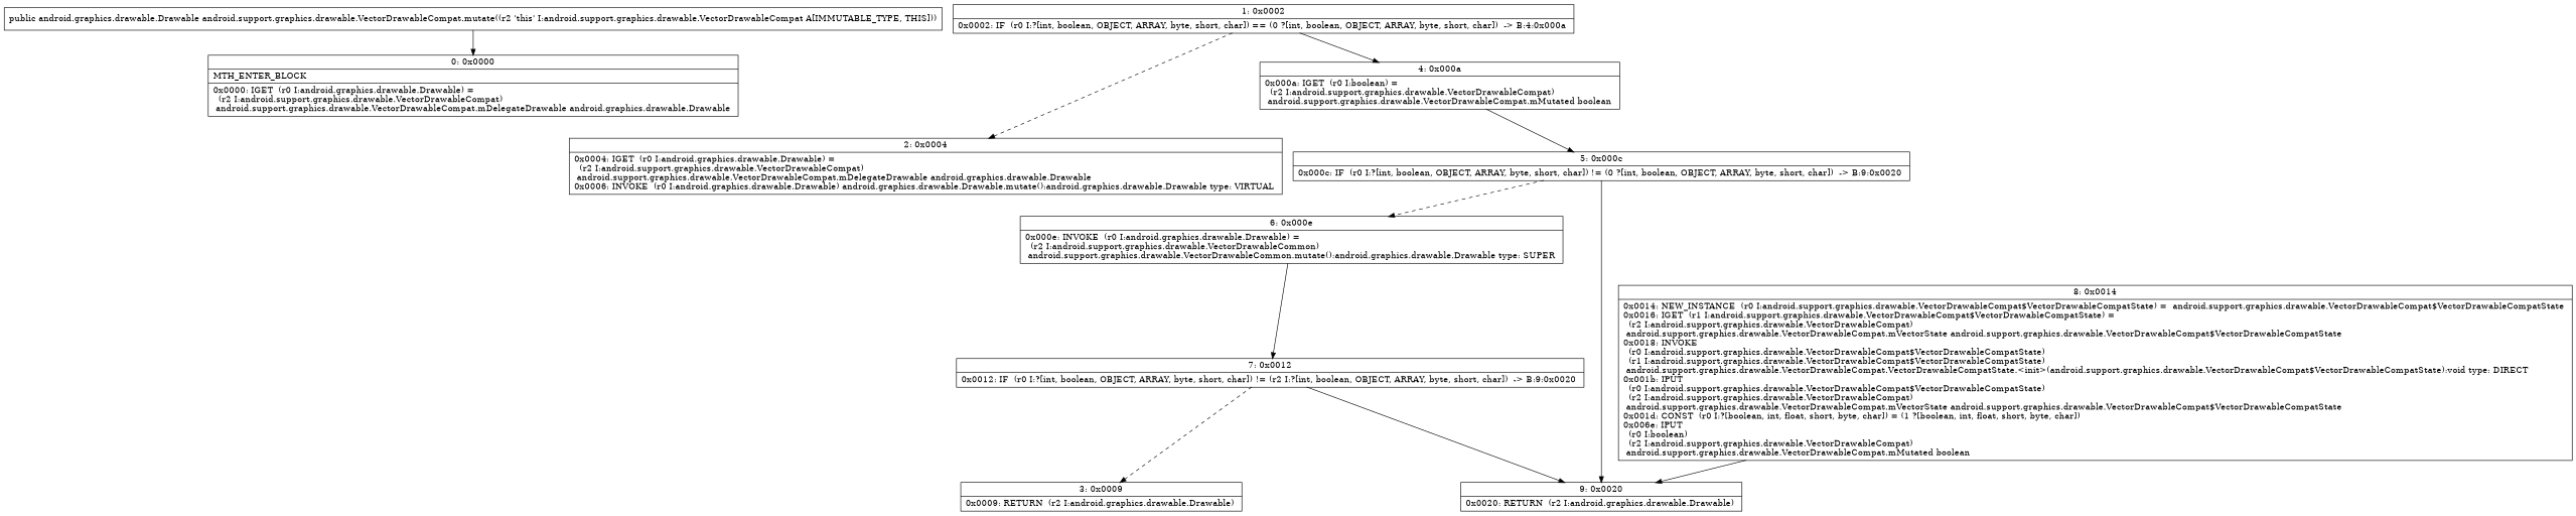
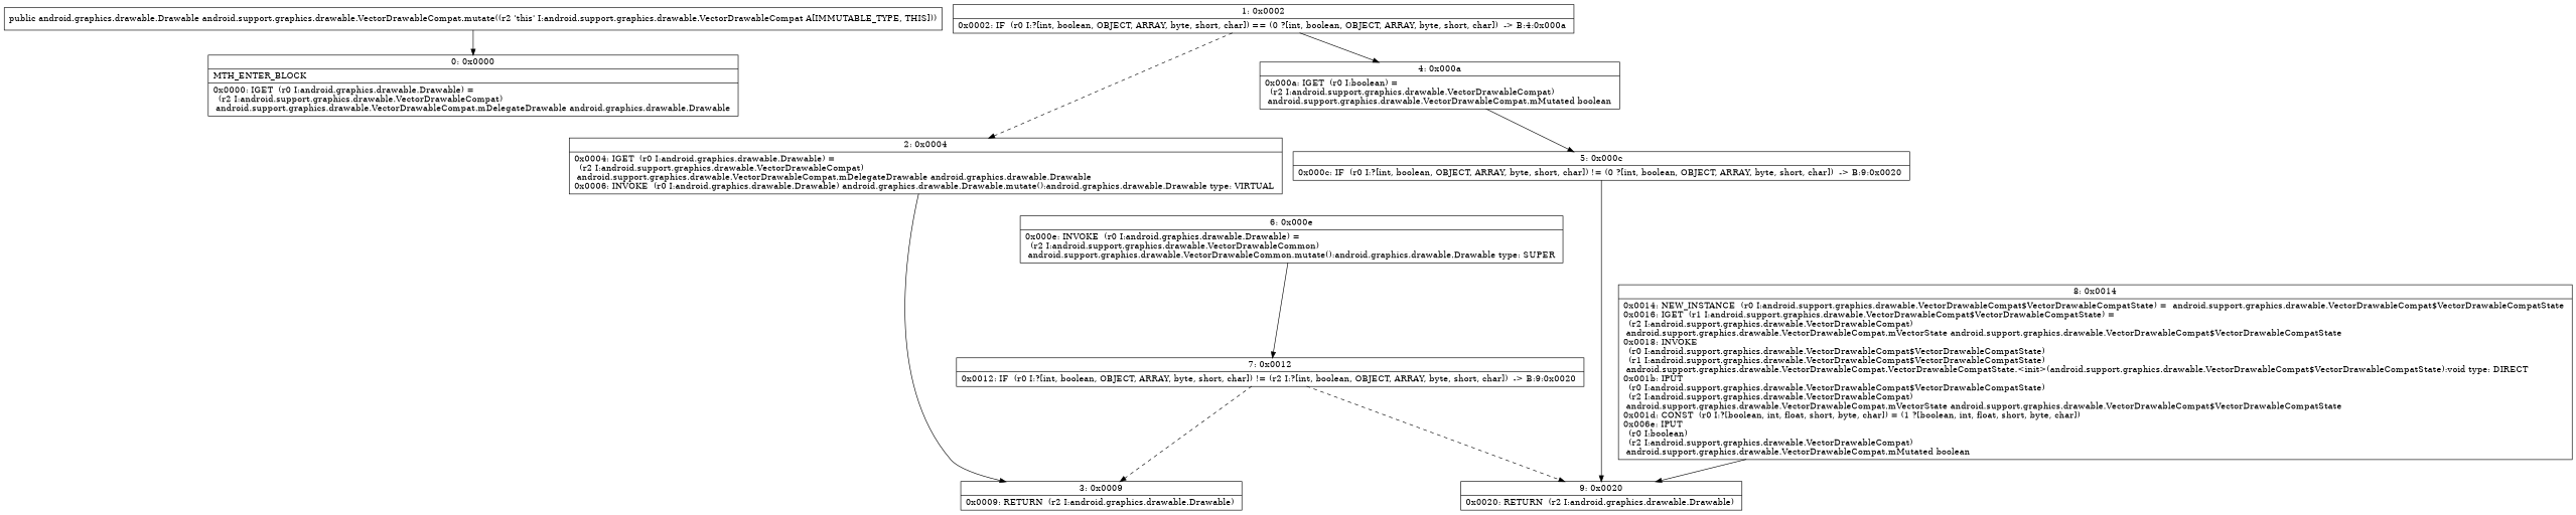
  digraph {
    node [shape=record]
    n1 [label="{0\:\ 0x0000|MTH_ENTER_BLOCK\l|0x0000: IGET  (r0 I:android.graphics.drawable.Drawable) = \l  (r2 I:android.support.graphics.drawable.VectorDrawableCompat)\l android.support.graphics.drawable.VectorDrawableCompat.mDelegateDrawable android.graphics.drawable.Drawable \l}"]
    n2 [label="{1\:\ 0x0002|0x0002: IF  (r0 I:?[int, boolean, OBJECT, ARRAY, byte, short, char]) == (0 ?[int, boolean, OBJECT, ARRAY, byte, short, char])  \-\> B:4:0x000a \l}"]
    n3 [label="{2\:\ 0x0004|0x0004: IGET  (r0 I:android.graphics.drawable.Drawable) = \l  (r2 I:android.support.graphics.drawable.VectorDrawableCompat)\l android.support.graphics.drawable.VectorDrawableCompat.mDelegateDrawable android.graphics.drawable.Drawable \l0x0006: INVOKE  (r0 I:android.graphics.drawable.Drawable) android.graphics.drawable.Drawable.mutate():android.graphics.drawable.Drawable type: VIRTUAL \l}"]
    n4 [label="{4\:\ 0x000a|0x000a: IGET  (r0 I:boolean) = \l  (r2 I:android.support.graphics.drawable.VectorDrawableCompat)\l android.support.graphics.drawable.VectorDrawableCompat.mMutated boolean \l}"]
    n5 [label="{3\:\ 0x0009|0x0009: RETURN  (r2 I:android.graphics.drawable.Drawable) \l}"]
    n6 [label="{5\:\ 0x000c|0x000c: IF  (r0 I:?[int, boolean, OBJECT, ARRAY, byte, short, char]) != (0 ?[int, boolean, OBJECT, ARRAY, byte, short, char])  \-\> B:9:0x0020 \l}"]
    n7 [label="{6\:\ 0x000e|0x000e: INVOKE  (r0 I:android.graphics.drawable.Drawable) = \l  (r2 I:android.support.graphics.drawable.VectorDrawableCommon)\l android.support.graphics.drawable.VectorDrawableCommon.mutate():android.graphics.drawable.Drawable type: SUPER \l}"]
    n8 [label="{9\:\ 0x0020|0x0020: RETURN  (r2 I:android.graphics.drawable.Drawable) \l}"]
    n9 [label="{7\:\ 0x0012|0x0012: IF  (r0 I:?[int, boolean, OBJECT, ARRAY, byte, short, char]) != (r2 I:?[int, boolean, OBJECT, ARRAY, byte, short, char])  \-\> B:9:0x0020 \l}"]
    n10 [label="{8\:\ 0x0014|0x0014: NEW_INSTANCE  (r0 I:android.support.graphics.drawable.VectorDrawableCompat$VectorDrawableCompatState) =  android.support.graphics.drawable.VectorDrawableCompat$VectorDrawableCompatState \l0x0016: IGET  (r1 I:android.support.graphics.drawable.VectorDrawableCompat$VectorDrawableCompatState) = \l  (r2 I:android.support.graphics.drawable.VectorDrawableCompat)\l android.support.graphics.drawable.VectorDrawableCompat.mVectorState android.support.graphics.drawable.VectorDrawableCompat$VectorDrawableCompatState \l0x0018: INVOKE  \l  (r0 I:android.support.graphics.drawable.VectorDrawableCompat$VectorDrawableCompatState)\l  (r1 I:android.support.graphics.drawable.VectorDrawableCompat$VectorDrawableCompatState)\l android.support.graphics.drawable.VectorDrawableCompat.VectorDrawableCompatState.\<init\>(android.support.graphics.drawable.VectorDrawableCompat$VectorDrawableCompatState):void type: DIRECT \l0x001b: IPUT  \l  (r0 I:android.support.graphics.drawable.VectorDrawableCompat$VectorDrawableCompatState)\l  (r2 I:android.support.graphics.drawable.VectorDrawableCompat)\l android.support.graphics.drawable.VectorDrawableCompat.mVectorState android.support.graphics.drawable.VectorDrawableCompat$VectorDrawableCompatState \l0x001d: CONST  (r0 I:?[boolean, int, float, short, byte, char]) = (1 ?[boolean, int, float, short, byte, char]) \l0x006e: IPUT  \l  (r0 I:boolean)\l  (r2 I:android.support.graphics.drawable.VectorDrawableCompat)\l android.support.graphics.drawable.VectorDrawableCompat.mMutated boolean \l}"]
    n11 [label="{public android.graphics.drawable.Drawable android.support.graphics.drawable.VectorDrawableCompat.mutate((r2 'this' I:android.support.graphics.drawable.VectorDrawableCompat A[IMMUTABLE_TYPE, THIS])) }"]
    n2 -> n3 [style=dashed]
    n2 -> n4
+   n3 -> n5
    n4 -> n6
-   n6 -> n7 [style=dashed]
    n6 -> n8
    n7 -> n9
    n9 -> n5 [style=dashed]
-   n9 -> n8
+   n9 -> n8 [style=dashed]
    n10 -> n8
    n11 -> n1
  }
